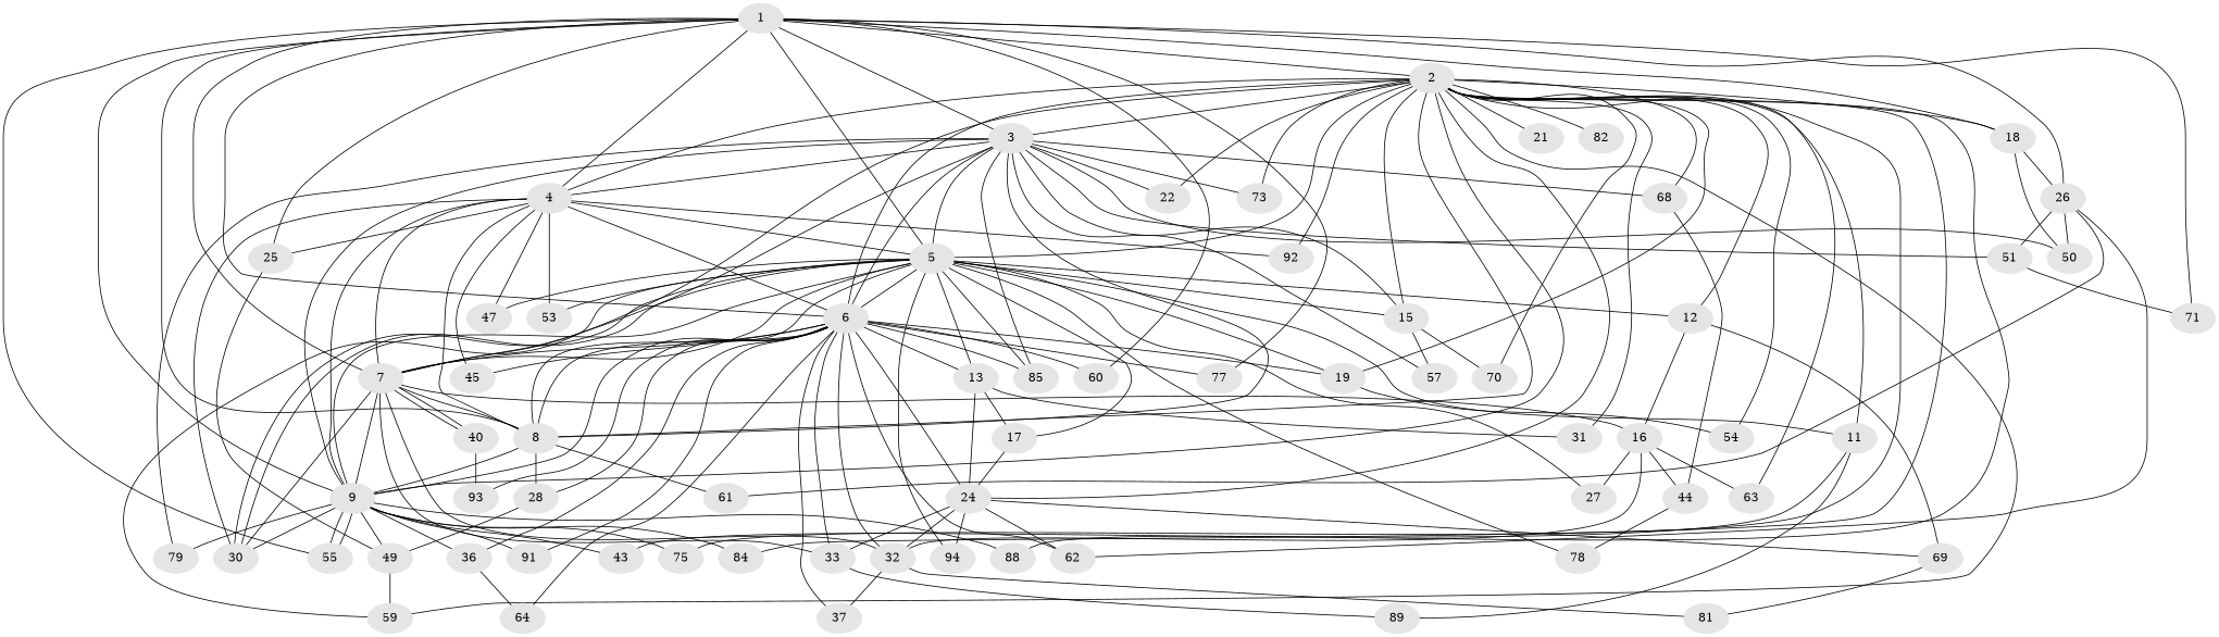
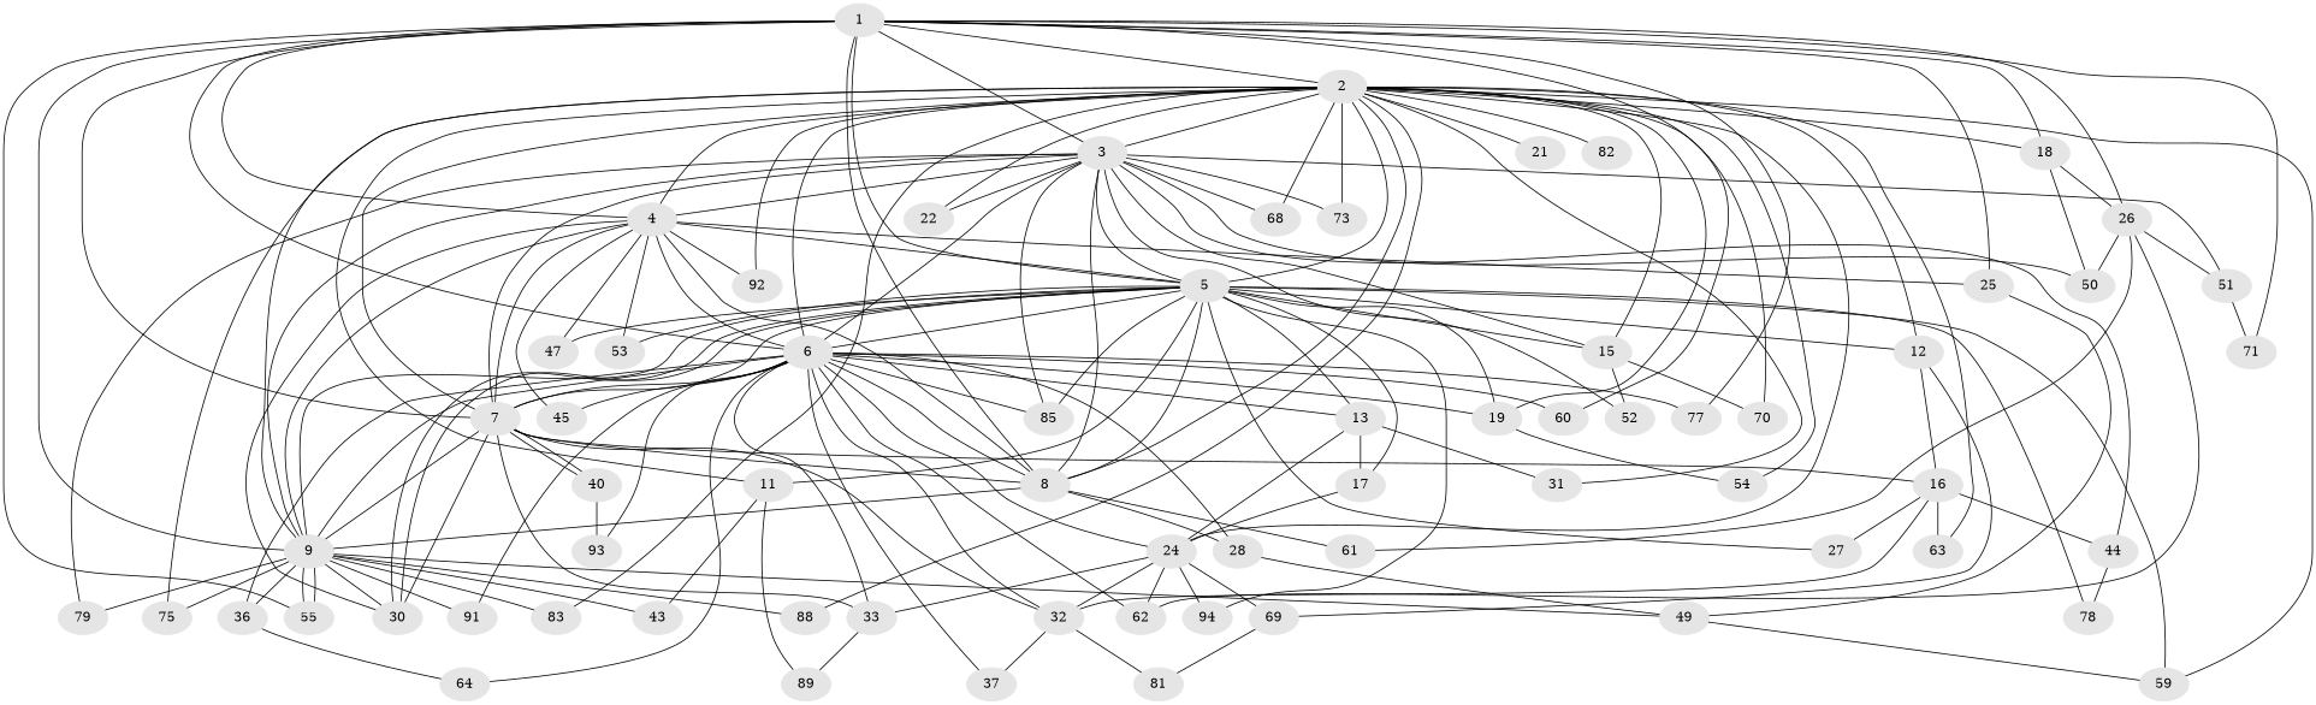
  graph {
    node [color=gray90 style=filled]
    1 [super="+56"]
    2 [super="+10"]
    3 [super="+58"]
    4 [super="+41"]
    5 [super="+14"]
    6 [super="+72"]
    7 [super="+76"]
    8 [super="+42"]
    9 [super="+20"]
    18
    25
    26 [super="+52"]
    55 [super="+84"]
    60
    71
    77
    11
    12
    15 [super="+48"]
    19 [super="+23"]
    21
    22
    24 [super="+35"]
    31
    54
    59 [super="+86"]
    63 [super="+66"]
    68 [super="+90"]
    70
    73
    75
    82
-   83 [label=84]
+   83
    88
    92
    44 [super="+46"]
    50
    51
-   57
+   57 [label=52]
    79
    85 [super="+87"]
    30 [super="+65"]
    45
    47
    53
    13 [super="+80"]
    17
    27
    78
    94
    28 [super="+61"]
    32 [super="+39"]
    33 [super="+34"]
    36
    37
    62 [super="+74"]
    64
    91
    93
    16 [super="+38"]
    40
    n62 [label=61]
    43
    49
    89
    69
    81
    1 -- 2 [weight=2]
    1 -- 3
    1 -- 4
    1 -- 5
    1 -- 6
    1 -- 7
    1 -- 8 [weight=2]
    1 -- 9 [weight=2]
    1 -- 18
    1 -- 25
    1 -- 26
    1 -- 55
    1 -- 60
    1 -- 71
    1 -- 77
    2 -- 3 [weight=2]
    2 -- 4 [weight=2]
    2 -- 5 [weight=2]
    2 -- 6 [weight=2]
    2 -- 7 [weight=2]
    2 -- 8 [weight=2]
    2 -- 9 [weight=2]
    2 -- 18
    2 -- 11
    2 -- 12
    2 -- 15
    2 -- 19
    2 -- 21
    2 -- 22
    2 -- 24
    2 -- 31
    2 -- 54
    2 -- 59
    2 -- 63
    2 -- 68
    2 -- 70
    2 -- 73
    2 -- 75
    2 -- 82 [weight=2]
    2 -- 83
    2 -- 88
    2 -- 92
    3 -- 4
    3 -- 5
    3 -- 6
    3 -- 7
    3 -- 8
    3 -- 9 [weight=2]
    3 -- 15
    3 -- 22
    3 -- 68 [weight=2]
    3 -- 73
-   68 -- 44 [weight=2]
+   3 -- 44 [weight=2]
    3 -- 50
    3 -- 51
    3 -- 57
    3 -- 79
    3 -- 85
    4 -- 5
    4 -- 6
    4 -- 7
    4 -- 8
    4 -- 9
    4 -- 25
    4 -- 92
    4 -- 30
    4 -- 45
    4 -- 47
    4 -- 53
    5 -- 6
    5 -- 7
    5 -- 8
    5 -- 9
    5 -- 11
    5 -- 12
    5 -- 15
    5 -- 19
    5 -- 59
    5 -- 85
    5 -- 30
    5 -- 30
    5 -- 47
    5 -- 53
    5 -- 13 [weight=2]
    5 -- 17
    5 -- 27
    5 -- 78
    5 -- 94
    6 -- 7
    6 -- 8 [weight=2]
    6 -- 9
    6 -- 60
    6 -- 77
    6 -- 19
    6 -- 24
    6 -- 85
    6 -- 45
    6 -- 13
    6 -- 28
    6 -- 32
    6 -- 33
    6 -- 36
    6 -- 37
    6 -- 62
    6 -- 64
    6 -- 91
    6 -- 93
    7 -- 8
    7 -- 9
    7 -- 30
    7 -- 32
    7 -- 33
    7 -- 16
    7 -- 40
    7 -- 40
    8 -- 9
    8 -- 28
    8 -- n62
    9 -- 55
    9 -- 55
    9 -- 75
    9 -- 83
    9 -- 88
    9 -- 79
    9 -- 30
    9 -- 36
    9 -- 91
    9 -- 43
    9 -- 49
    18 -- 26
    18 -- 50
    25 -- 49
    26 -- 50
    26 -- 51
    26 -- 62
    26 -- n62
    11 -- 43
    11 -- 89
    12 -- 16
    12 -- 69
    15 -- 70
    15 -- 57
    19 -- 54
    24 -- 94
    24 -- 32
    24 -- 33
    24 -- 62
    24 -- 69
    44 -- 78
    51 -- 71
    13 -- 24
    13 -- 31
    13 -- 17
    17 -- 24
    28 -- 49
    32 -- 37
    32 -- 81
    33 -- 89
    36 -- 64
    16 -- 63
    16 -- 44
    16 -- 27 [weight=2]
    16 -- 32
    40 -- 93
    49 -- 59
    69 -- 81
  }
